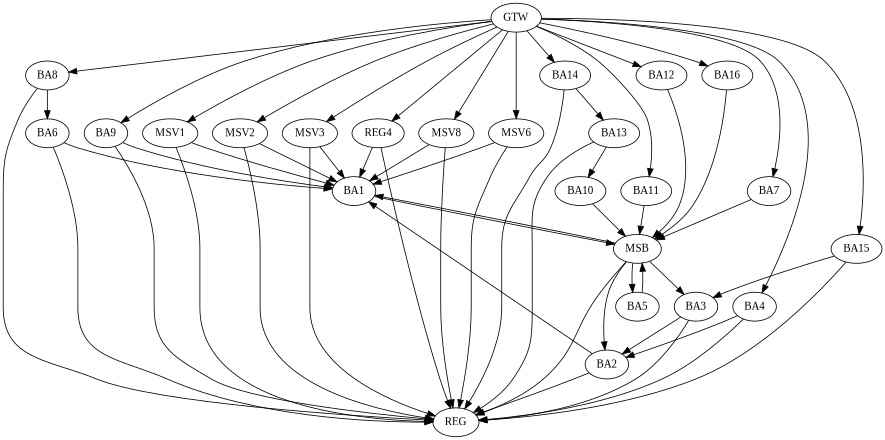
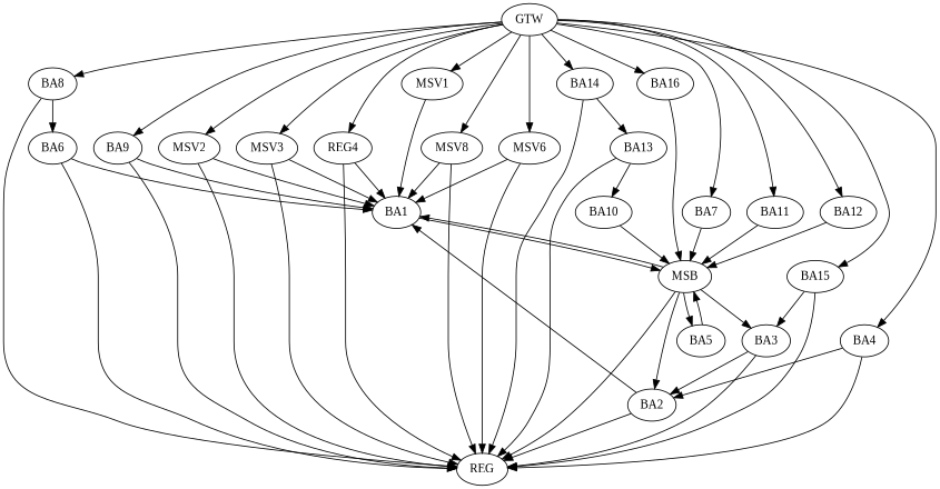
  strict digraph {
    fontname="Liberation Serif"
    node [fontname="Liberation Serif"]
    edge [fontname="Liberation Serif"]
    n1 [label=BA1]
    n2 [label=MSB]
    n3 [label=BA2]
    n4 [label=REG]
    n5 [label=BA3]
    n6 [label=BA5]
    n7 [label=BA4]
    n8 [label=BA6]
    n9 [label=BA7]
    n10 [label=BA8]
    n11 [label=BA9]
    n12 [label=BA10]
    n13 [label=BA11]
    n14 [label=BA12]
    n15 [label=BA13]
    n16 [label=BA14]
    n17 [label=BA15]
    n18 [label=BA16]
    n19 [label=GTW]
    n20 [label=MSV1]
    n21 [label=MSV2]
    n22 [label=MSV3]
    n23 [label=REG4]
    n24 [label=MSV8]
    n25 [label=MSV6]
    n1 -> n2
    n2 -> n1
    n2 -> n3
    n2 -> n4
    n2 -> n5
    n2 -> n6
    n3 -> n1
    n3 -> n4
    n5 -> n3
    n5 -> n4
    n6 -> n2
    n7 -> n3
    n7 -> n4
    n8 -> n1
    n8 -> n4
    n9 -> n2
    n10 -> n4
    n10 -> n8
    n11 -> n1
    n11 -> n4
    n12 -> n2
    n13 -> n2
    n14 -> n2
    n15 -> n4
    n15 -> n12
    n16 -> n4
    n16 -> n15
    n17 -> n4
    n17 -> n5
    n18 -> n2
    n19 -> n7
    n19 -> n9
    n19 -> n10
    n19 -> n11
    n19 -> n13
    n19 -> n14
    n19 -> n16
    n19 -> n17
    n19 -> n18
    n19 -> n20
    n19 -> n21
    n19 -> n22
    n19 -> n23
    n19 -> n24
    n19 -> n25
    n20 -> n1
-   n20 -> n4
    n21 -> n1
    n21 -> n4
    n22 -> n1
    n22 -> n4
    n23 -> n1
    n23 -> n4
    n24 -> n1
    n24 -> n4
    n25 -> n1
    n25 -> n4
  }
